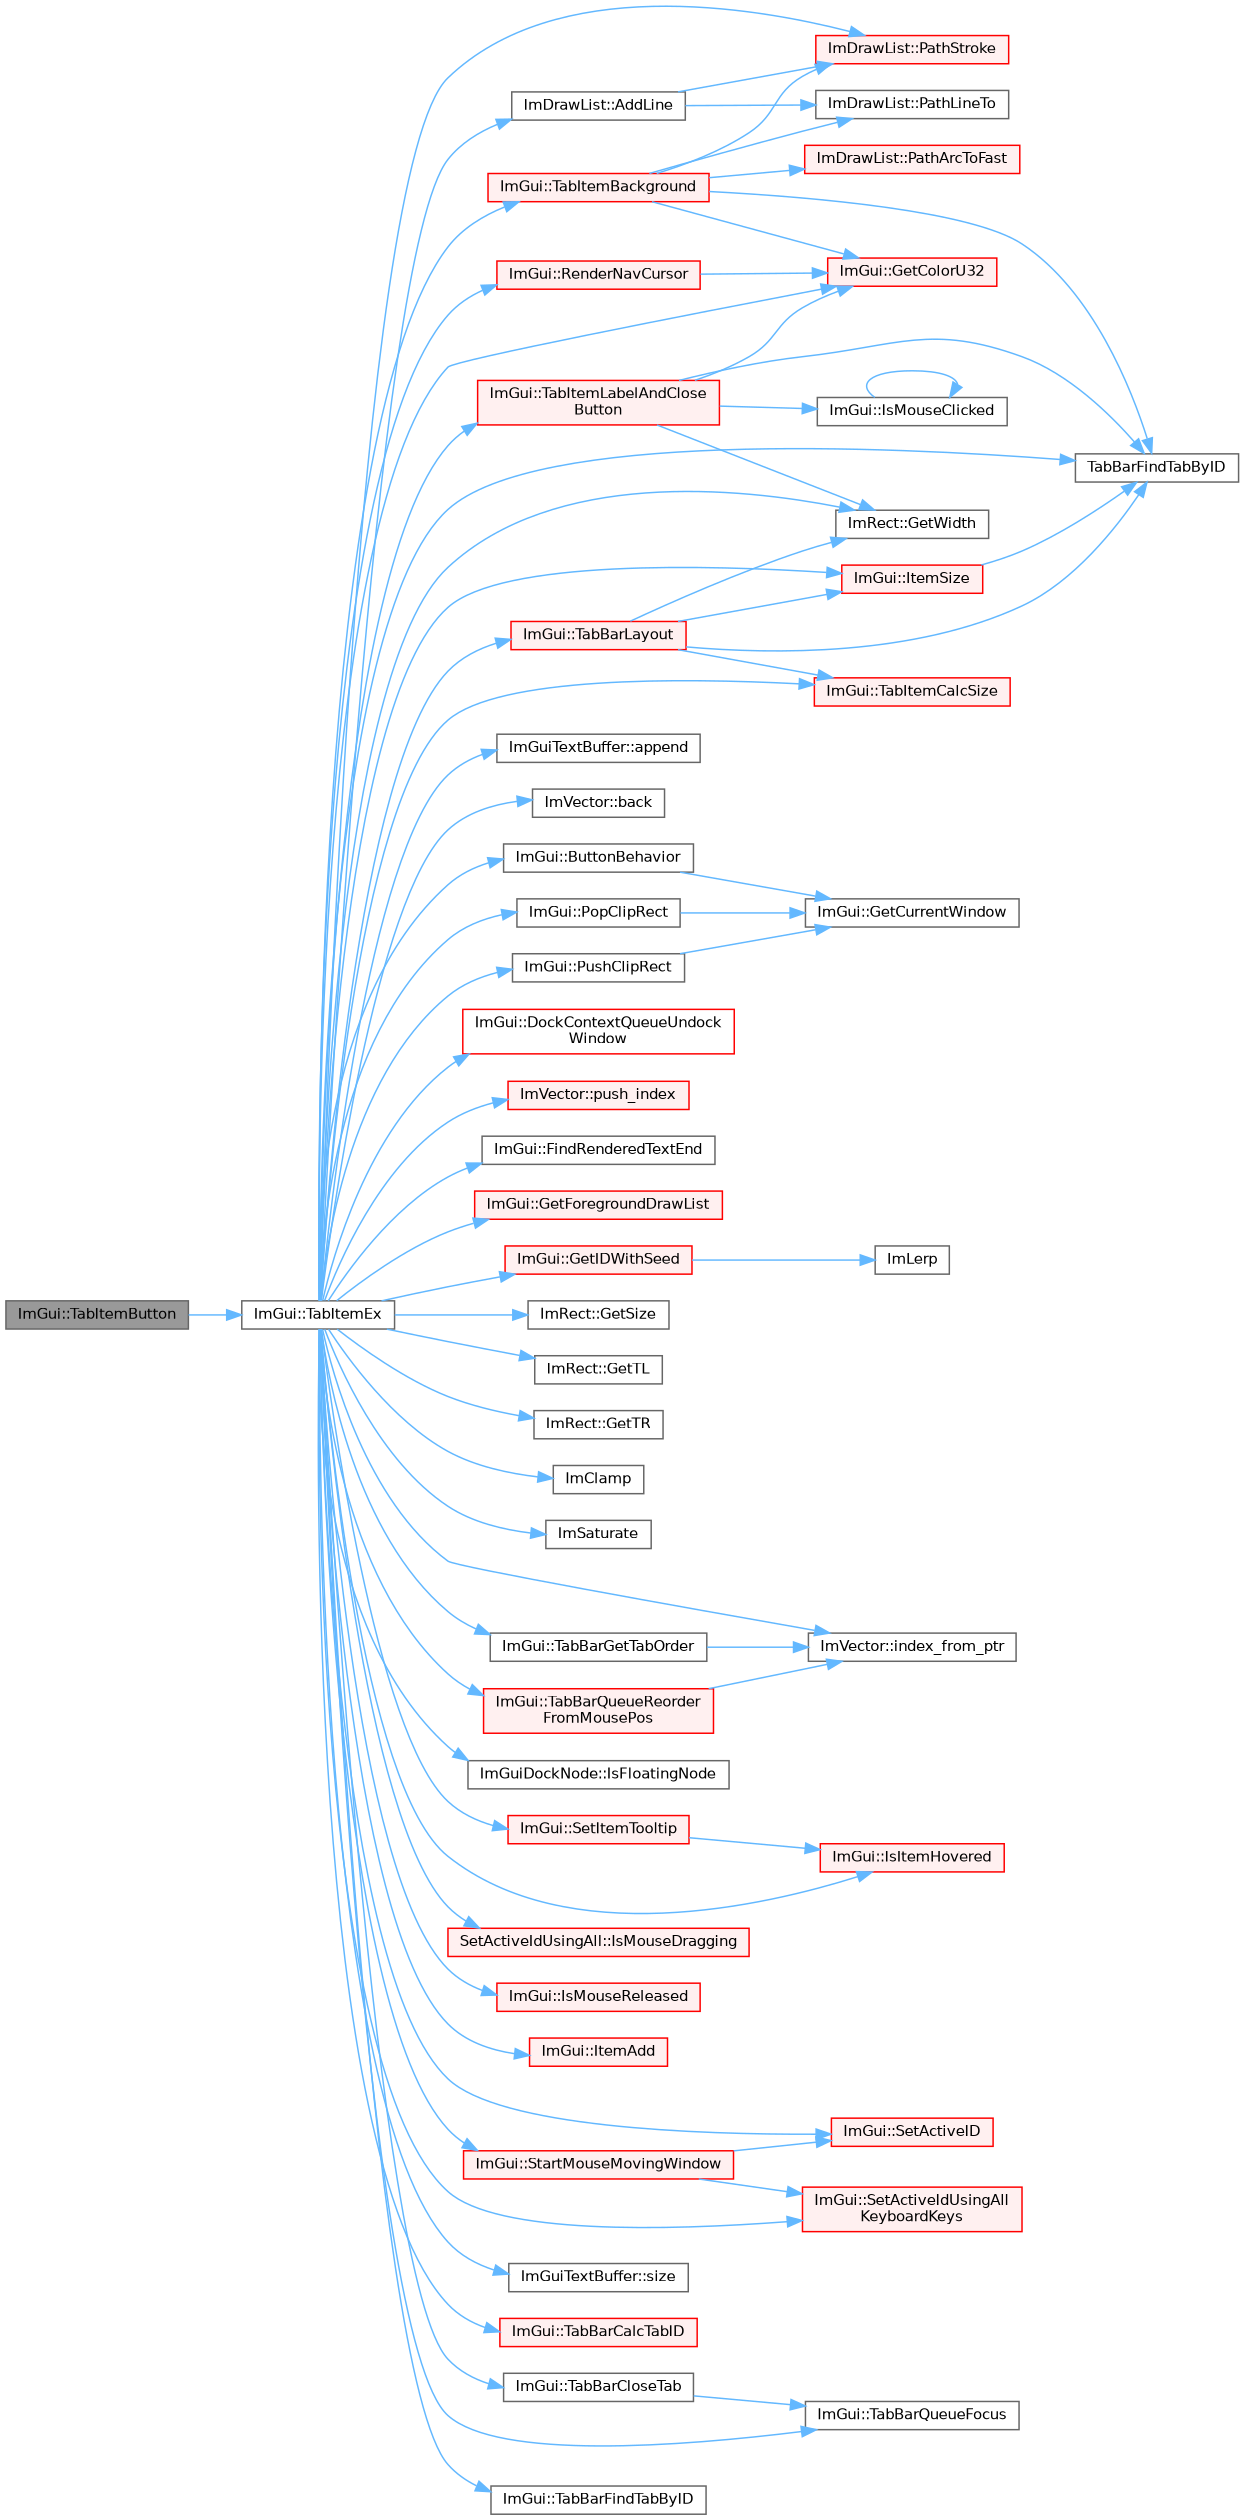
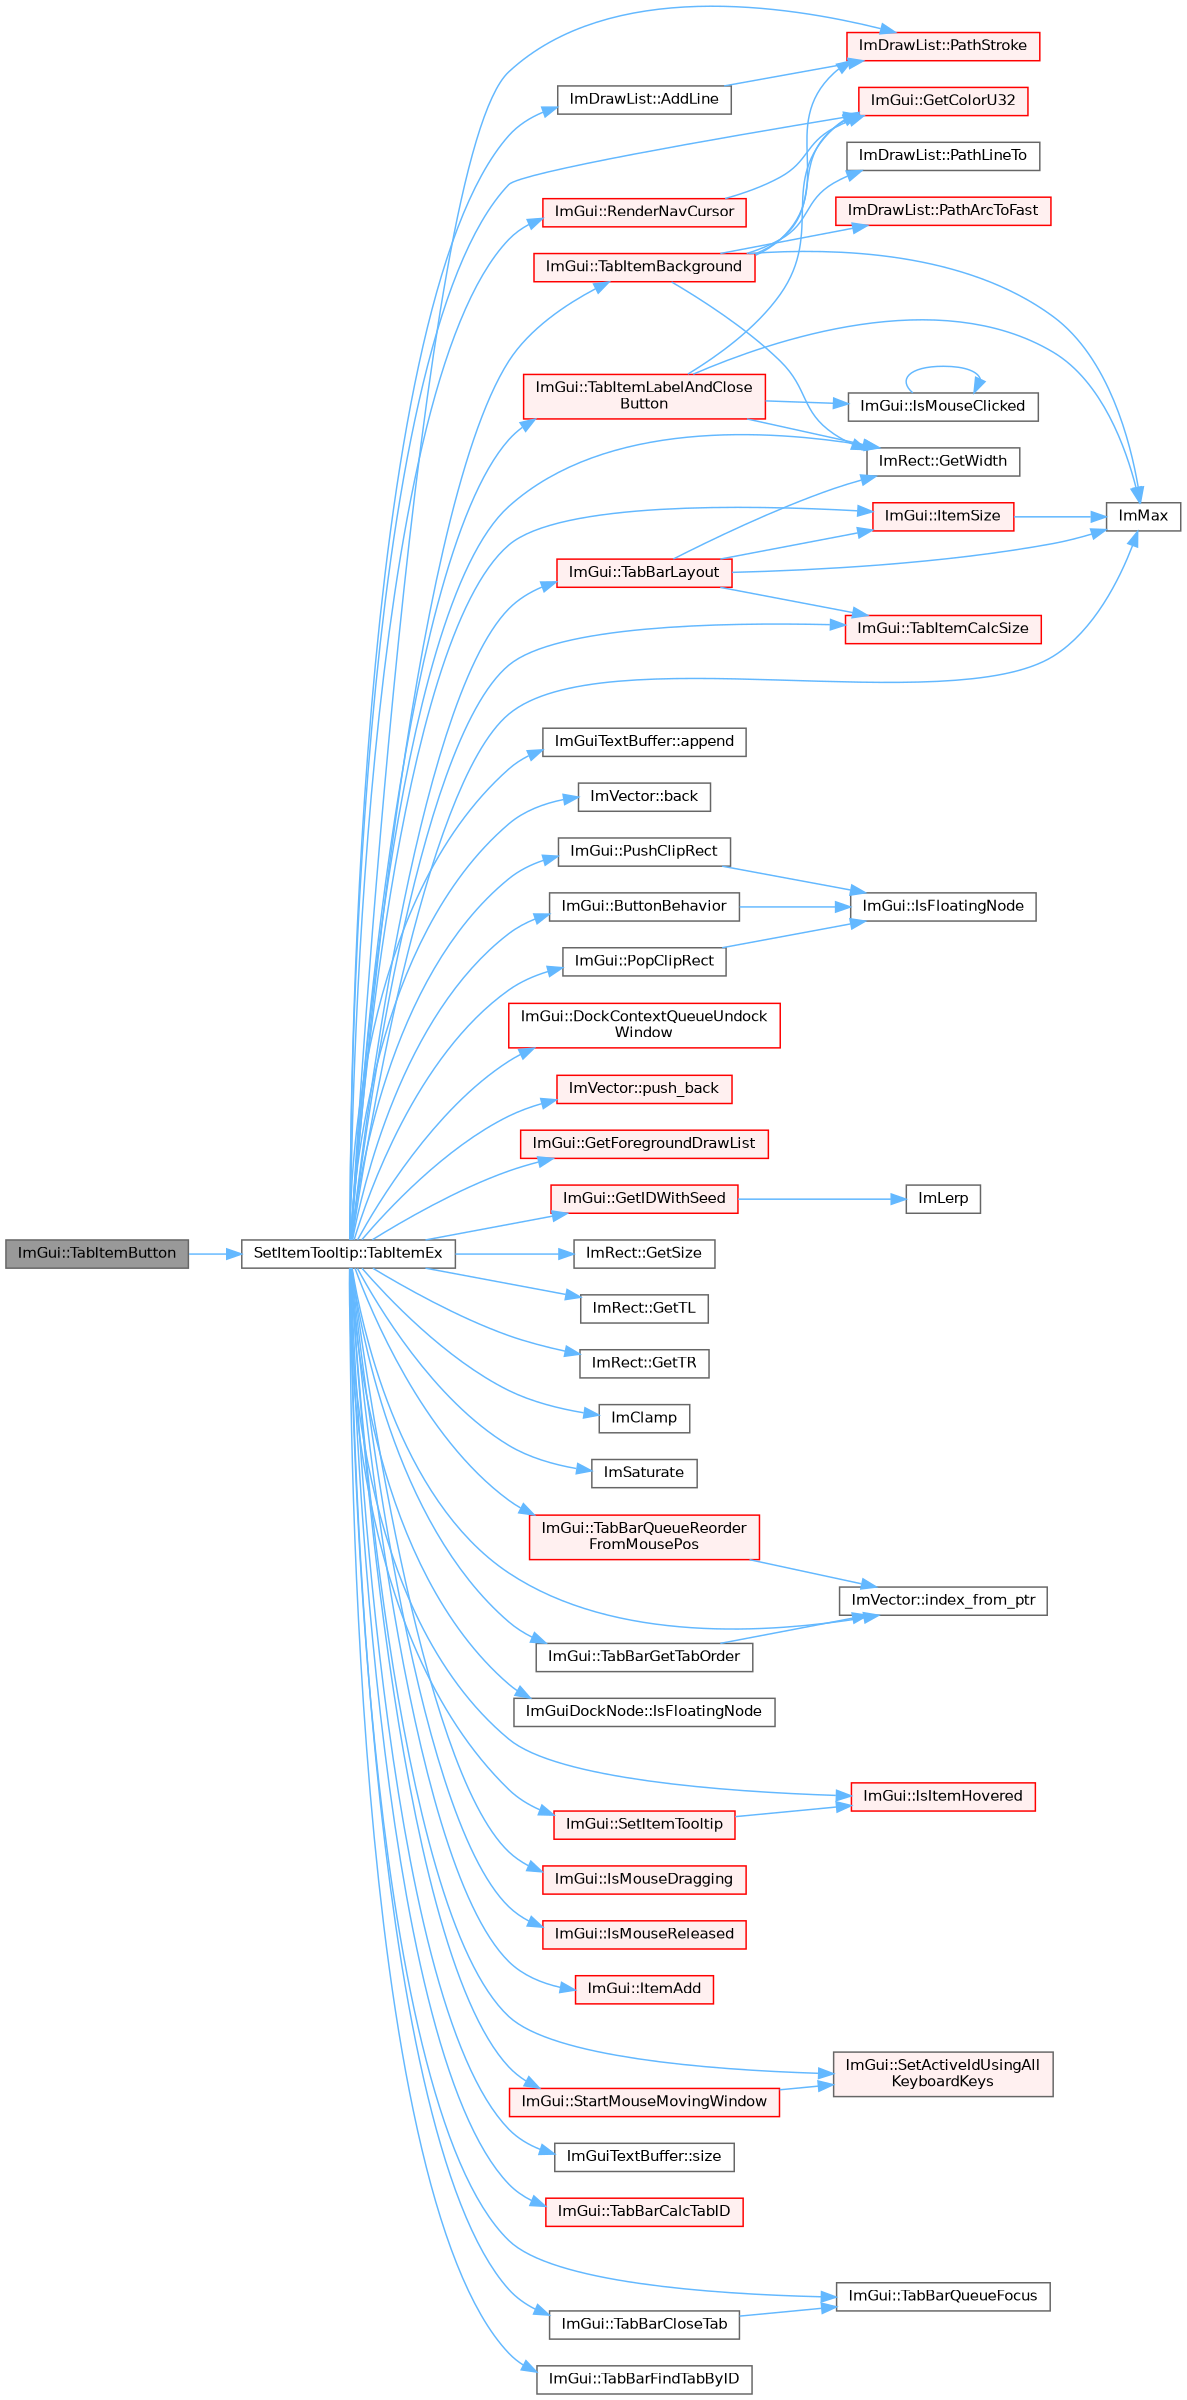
  digraph {
    rankdir=LR
    node [color=grey40 fillcolor=white fontname=Helvetica fontsize=10 shape=box style=filled]
    edge [color=steelblue1 fontname=Helvetica fontsize=10 labelfontname=Helvetica labelfontsize=10 style=solid]
    n1 [color=gray40 fillcolor=grey60 fontcolor=black height=0.2 label="ImGui::TabItemButton" width=0.4]
-   n2 [height=0.2 label="ImGui::TabItemEx" width=0.4]
+   n2 [height=0.2 label="SetItemTooltip::TabItemEx" width=0.4]
    n3 [height=0.2 label="ImDrawList::AddLine" width=0.4]
    n4 [color=red fillcolor="#FFF0F0" height=0.2 label="ImDrawList::PathStroke" width=0.4]
    n5 [height=0.2 label="ImGuiTextBuffer::append" width=0.4]
    n6 [height=0.2 label="ImVector::back" width=0.4]
    n7 [height=0.2 label="ImGui::ButtonBehavior" width=0.4]
    n8 [color=red height=0.2 label="ImGui::DockContextQueueUndock\lWindow" width=0.4]
-   n9 [color=red fillcolor="#FFF0F0" height=0.2 label="ImVector::push_index" width=0.4]
-   n10 [height=0.2 label="ImGui::FindRenderedTextEnd" width=0.4]
+   n9 [color=red fillcolor="#FFF0F0" height=0.2 label="ImVector::push_back" width=0.4]
    n11 [color=red fillcolor="#FFF0F0" height=0.2 label="ImGui::GetColorU32" width=0.4]
    n12 [color=red fillcolor="#FFF0F0" height=0.2 label="ImGui::GetForegroundDrawList" width=0.4]
    n13 [color=red fillcolor="#FFF0F0" height=0.2 label="ImGui::GetIDWithSeed" width=0.4]
    n14 [height=0.2 label="ImRect::GetSize" width=0.4]
    n15 [height=0.2 label="ImRect::GetTL" width=0.4]
    n16 [height=0.2 label="ImRect::GetTR" width=0.4]
    n17 [height=0.2 label="ImRect::GetWidth" width=0.4]
    n18 [height=0.2 label=ImClamp width=0.4]
-   n19 [height=0.2 label=TabBarFindTabByID width=0.4]
+   n19 [height=0.2 label=ImMax width=0.4]
    n20 [height=0.2 label=ImSaturate width=0.4]
    n21 [height=0.2 label="ImVector::index_from_ptr" width=0.4]
    n22 [height=0.2 label="ImGuiDockNode::IsFloatingNode" width=0.4]
    n23 [color=red fillcolor="#FFF0F0" height=0.2 label="ImGui::IsItemHovered" width=0.4]
-   n24 [color=red fillcolor="#FFF0F0" height=0.2 label="SetActiveIdUsingAll::IsMouseDragging" width=0.4]
+   n24 [color=red fillcolor="#FFF0F0" height=0.2 label="ImGui::IsMouseDragging" width=0.4]
    n25 [color=red fillcolor="#FFF0F0" height=0.2 label="ImGui::IsMouseReleased" width=0.4]
    n26 [color=red fillcolor="#FFF0F0" height=0.2 label="ImGui::ItemAdd" width=0.4]
    n27 [color=red fillcolor="#FFF0F0" height=0.2 label="ImGui::ItemSize" width=0.4]
    n28 [height=0.2 label="ImGui::PopClipRect" width=0.4]
    n29 [height=0.2 label="ImGui::PushClipRect" width=0.4]
    n30 [color=red fillcolor="#FFF0F0" height=0.2 label="ImGui::RenderNavCursor" width=0.4]
-   n31 [color=red fillcolor="#FFF0F0" height=0.2 label="ImGui::SetActiveID" width=0.4]
-   n32 [color=red fillcolor="#FFF0F0" height=0.2 label="ImGui::SetActiveIdUsingAll\lKeyboardKeys" width=0.4]
+   n32 [fillcolor="#FFF0F0" height=0.2 label="ImGui::SetActiveIdUsingAll\lKeyboardKeys" width=0.4]
    n33 [color=red fillcolor="#FFF0F0" height=0.2 label="ImGui::SetItemTooltip" width=0.4]
    n34 [height=0.2 label="ImGuiTextBuffer::size" width=0.4]
    n35 [color=red fillcolor="#FFF0F0" height=0.2 label="ImGui::StartMouseMovingWindow" width=0.4]
    n36 [color=red fillcolor="#FFF0F0" height=0.2 label="ImGui::TabBarCalcTabID" width=0.4]
    n37 [height=0.2 label="ImGui::TabBarCloseTab" width=0.4]
    n38 [height=0.2 label="ImGui::TabBarQueueFocus" width=0.4]
    n39 [height=0.2 label="ImGui::TabBarFindTabByID" width=0.4]
    n40 [height=0.2 label="ImGui::TabBarGetTabOrder" width=0.4]
    n41 [color=red fillcolor="#FFF0F0" height=0.2 label="ImGui::TabBarLayout" width=0.4]
    n42 [color=red fillcolor="#FFF0F0" height=0.2 label="ImGui::TabItemCalcSize" width=0.4]
    n43 [color=red fillcolor="#FFF0F0" height=0.2 label="ImGui::TabBarQueueReorder\lFromMousePos" width=0.4]
    n44 [color=red fillcolor="#FFF0F0" height=0.2 label="ImGui::TabItemBackground" width=0.4]
    n45 [color=red fillcolor="#FFF0F0" height=0.2 label="ImGui::TabItemLabelAndClose\lButton" width=0.4]
    n46 [height=0.2 label="ImDrawList::PathLineTo" width=0.4]
-   n47 [height=0.2 label="ImGui::GetCurrentWindow" width=0.4]
+   n47 [height=0.2 label="ImGui::IsFloatingNode" width=0.4]
    n48 [height=0.2 label=ImLerp width=0.4]
    n49 [height=0.2 label="ImGui::IsMouseClicked" width=0.4]
    n50 [color=red fillcolor="#FFF0F0" height=0.2 label="ImDrawList::PathArcToFast" width=0.4]
    n1 -> n2
    n2 -> n3
    n2 -> n4
    n2 -> n5
    n2 -> n6
    n2 -> n7
    n2 -> n8
    n2 -> n9
-   n2 -> n10
    n2 -> n11
    n2 -> n12
    n2 -> n13
    n2 -> n14
    n2 -> n15
    n2 -> n16
    n2 -> n17
    n2 -> n18
    n2 -> n19
    n2 -> n20
    n2 -> n21
    n2 -> n22
    n2 -> n23
    n2 -> n24
    n2 -> n25
    n2 -> n26
    n2 -> n27
    n2 -> n28
    n2 -> n29
    n2 -> n30
-   n2 -> n31
    n2 -> n32
    n2 -> n33
    n2 -> n34
    n2 -> n35
    n2 -> n36
    n2 -> n37
    n2 -> n38
    n2 -> n39
    n2 -> n40
    n2 -> n41
    n2 -> n42
    n2 -> n43
    n2 -> n44
    n2 -> n45
    n3 -> n4
-   n3 -> n46
    n7 -> n47
    n13 -> n48
    n27 -> n19
    n28 -> n47
    n29 -> n47
    n30 -> n11
    n33 -> n23
-   n35 -> n31
    n35 -> n32
    n37 -> n38
    n40 -> n21
    n41 -> n17
    n41 -> n19
    n41 -> n27
    n41 -> n42
    n43 -> n21
    n44 -> n4
    n44 -> n11
+   n44 -> n17
    n44 -> n19
    n44 -> n46
    n44 -> n50
    n45 -> n11
    n45 -> n17
    n45 -> n19
    n45 -> n49
    n49 -> n49
  }
